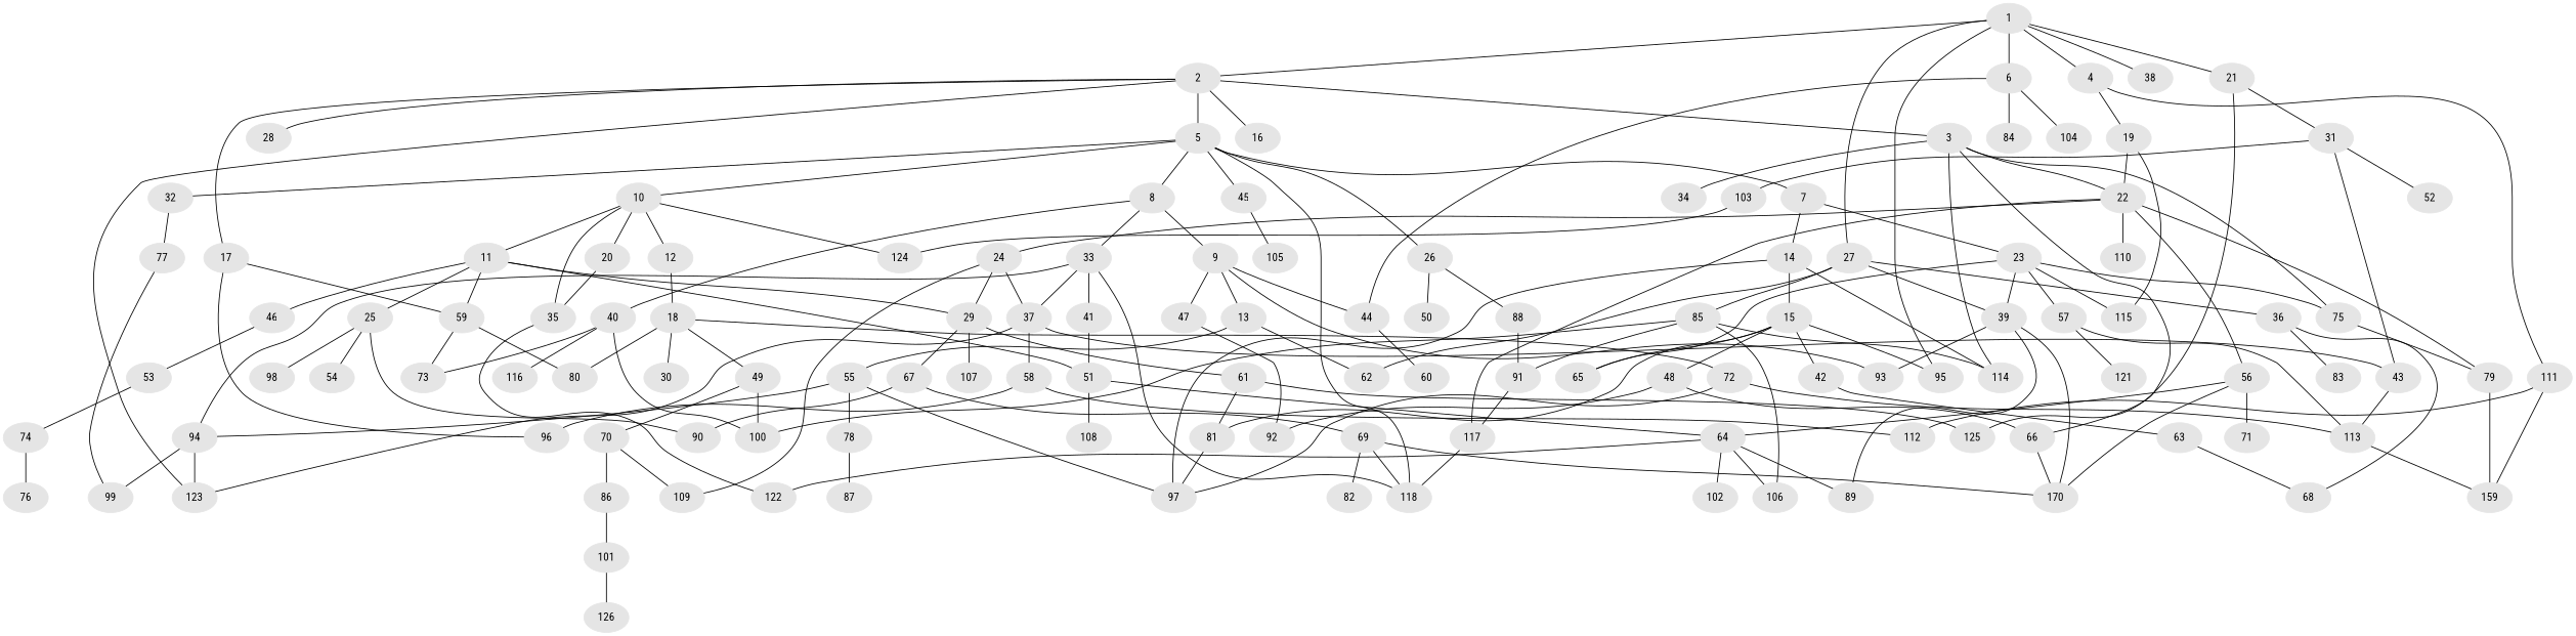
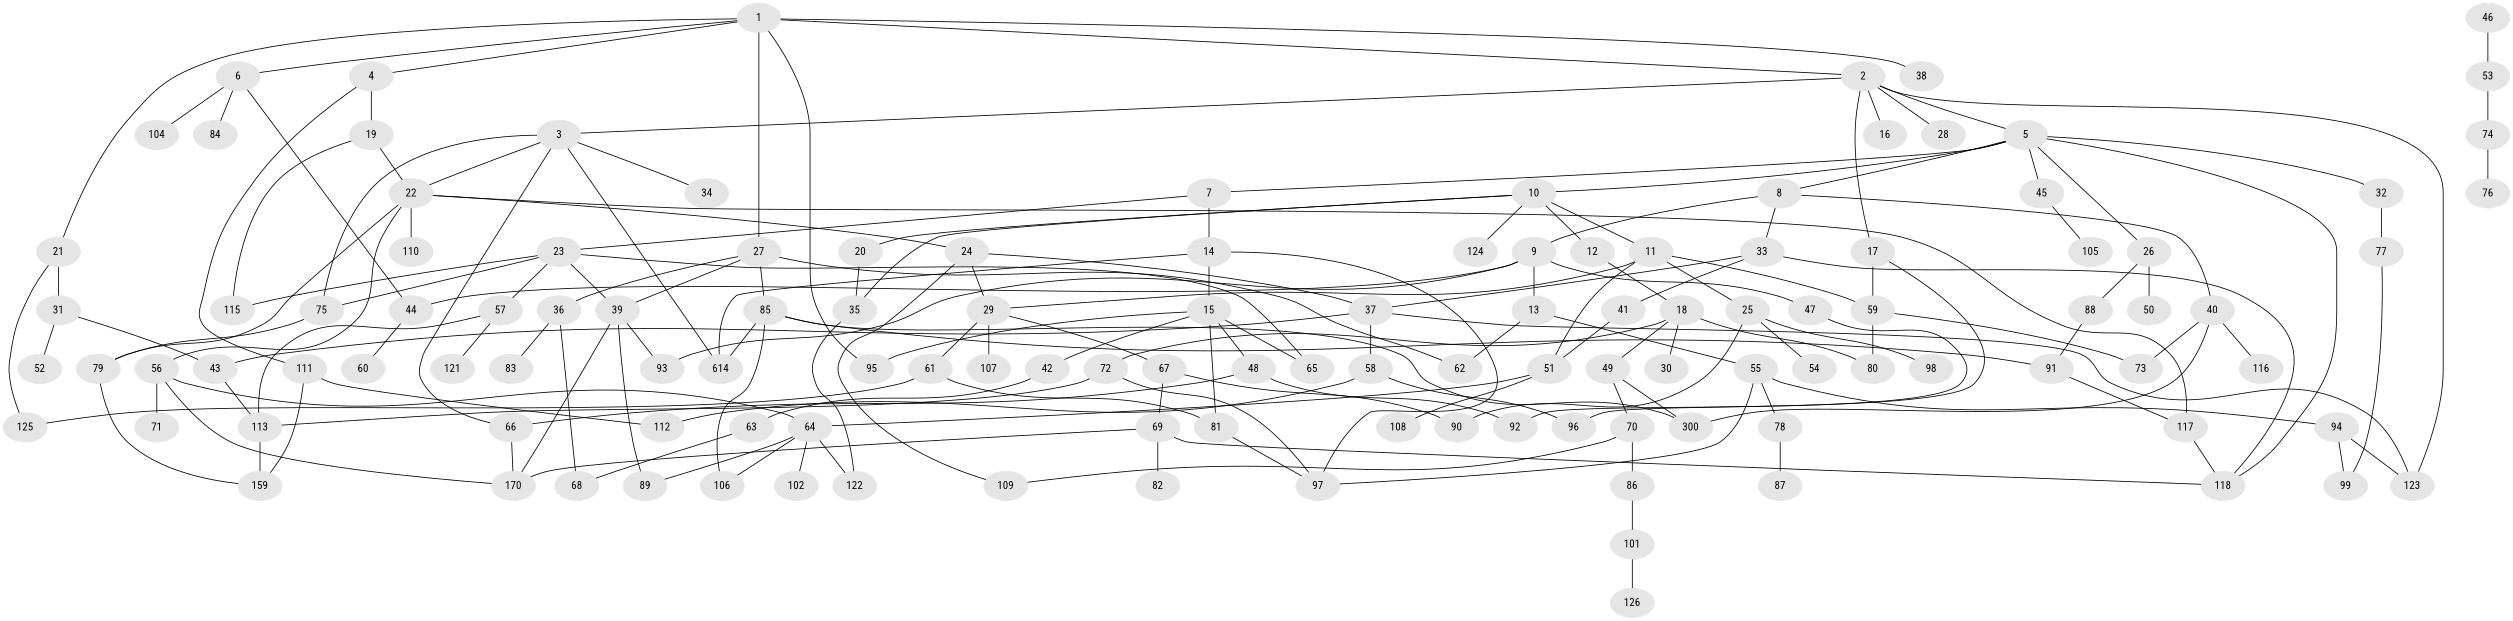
  graph {
    fontname="Roboto Condensed"
    node [color=gray90 fontname="Roboto Condensed" style=filled]
    edge [fontname="Roboto Condensed"]
    1
    2
    4
    6
    21
    27
    38
    95
    3
    5
    16
    17
    28
    123
    19
    111
    44
    84
    104
    31
    125
    62
    39
    36
    85
    34
    66
    75
-   114
+   114 [label=614]
    22
    7
    8
    10
    26
    32
    45
    118
    59
    96
    n40 [label=170]
    79
    115
    112
    n44 [label=159]
    14
    23
    9
    33
    40
    11
    12
    20
    35
    124
    50
    88
    77
    105
    60
    15
    97
    65
    57
    13
    47
    93
    37
    41
    94
    73
-   100
+   100 [label=300]
    116
    55
    92
    25
    29
    46
    51
    18
    122
    54
    90
    98
    61
    67
    107
    53
    64
    108
    80
    30
    49
    72
    78
    42
    48
    81
    63
    70
    113
    24
    56
    110
    117
    43
    52
-   103
    109
    71
    89
    121
    58
    91
    68
    83
    106
    69
    99
    74
    86
    102
    76
    87
    82
    101
    126
    1 -- 2
    1 -- 4
    1 -- 6
    1 -- 21
    1 -- 27
    1 -- 38
    1 -- 95
    2 -- 3
    2 -- 5
    2 -- 16
    2 -- 17
    2 -- 28
    2 -- 123
    4 -- 19
    4 -- 111
    6 -- 44
    6 -- 84
    6 -- 104
    21 -- 31
    21 -- 125
    27 -- 62
    27 -- 39
    27 -- 36
    27 -- 85
    3 -- 34
    3 -- 66
    3 -- 75
    3 -- 114
    3 -- 22
    5 -- 7
    5 -- 8
    5 -- 10
    5 -- 26
    5 -- 32
    5 -- 45
    5 -- 118
    17 -- 59
    17 -- 96
    19 -- 22
    19 -- 115
    111 -- 112
    111 -- n44
    44 -- 60
    31 -- 43
    31 -- 52
-   31 -- 103
    39 -- n40
    39 -- 93
    39 -- 89
    36 -- 68
    36 -- 83
    85 -- 114
    85 -- 100
    85 -- 91
    85 -- 106
    66 -- n40
    75 -- 79
    22 -- 79
    22 -- 24
    22 -- 56
    22 -- 110
    22 -- 117
    7 -- 14
    7 -- 23
    8 -- 9
    8 -- 33
    8 -- 40
    10 -- 11
    10 -- 12
    10 -- 20
    10 -- 35
    10 -- 124
    26 -- 50
    26 -- 88
    32 -- 77
    45 -- 105
    59 -- 73
    59 -- 80
    79 -- n44
    14 -- 114
    14 -- 15
    14 -- 97
    23 -- 39
    23 -- 75
    23 -- 115
    23 -- 65
    23 -- 57
    9 -- 44
    9 -- 13
    9 -- 47
    9 -- 93
    33 -- 118
    33 -- 37
    33 -- 41
-   33 -- 94
    40 -- 73
    40 -- 100
    40 -- 116
    11 -- 59
    11 -- 25
    11 -- 29
-   11 -- 46
    11 -- 51
    12 -- 18
    20 -- 35
    35 -- 122
    88 -- 91
    77 -- 99
    15 -- 95
    15 -- 65
    15 -- 42
    15 -- 48
    15 -- 81
    57 -- 113
    57 -- 121
    13 -- 62
    13 -- 55
    47 -- 92
    37 -- 123
    37 -- 43
    37 -- 58
    41 -- 51
    94 -- 123
    94 -- 99
    55 -- 97
    55 -- 94
    55 -- 78
    25 -- 54
    25 -- 90
    25 -- 98
    29 -- 61
    29 -- 67
    29 -- 107
    46 -- 53
    51 -- 64
    51 -- 108
    18 -- 80
    18 -- 30
    18 -- 49
    18 -- 72
    61 -- 125
    61 -- 81
    67 -- 90
    67 -- 69
    53 -- 74
    64 -- 122
    64 -- 89
    64 -- 106
    64 -- 102
    49 -- 100
    49 -- 70
    72 -- 97
    72 -- 113
    78 -- 87
    42 -- 63
    48 -- 66
    48 -- 92
    81 -- 97
    63 -- 68
    70 -- 109
    70 -- 86
    113 -- n44
    24 -- 37
    24 -- 29
    24 -- 109
    56 -- n40
    56 -- 64
    56 -- 71
    117 -- 118
    43 -- 113
-   103 -- 124
    58 -- 96
    58 -- 112
    91 -- 117
    69 -- 118
    69 -- n40
    69 -- 82
    74 -- 76
    86 -- 101
    101 -- 126
  }
